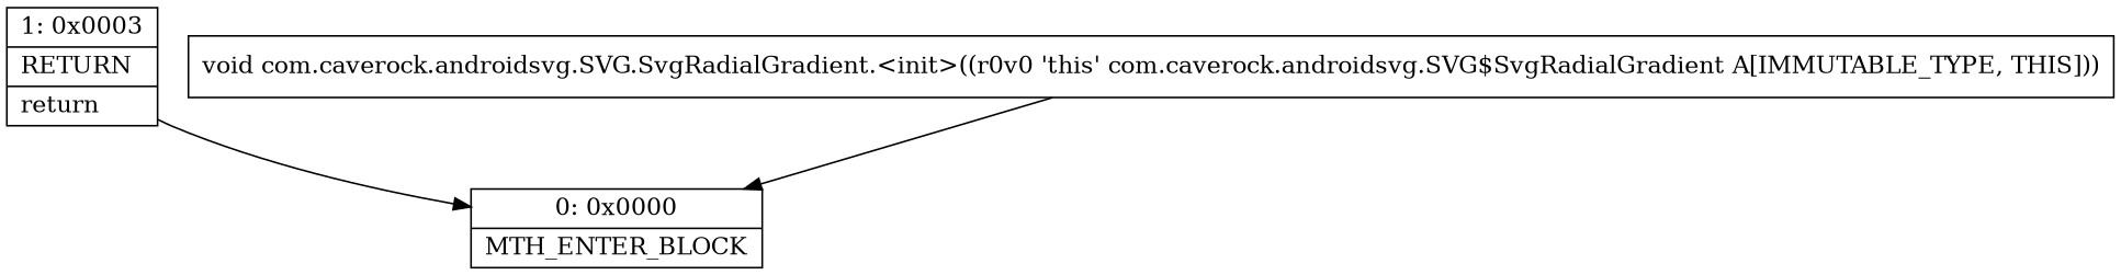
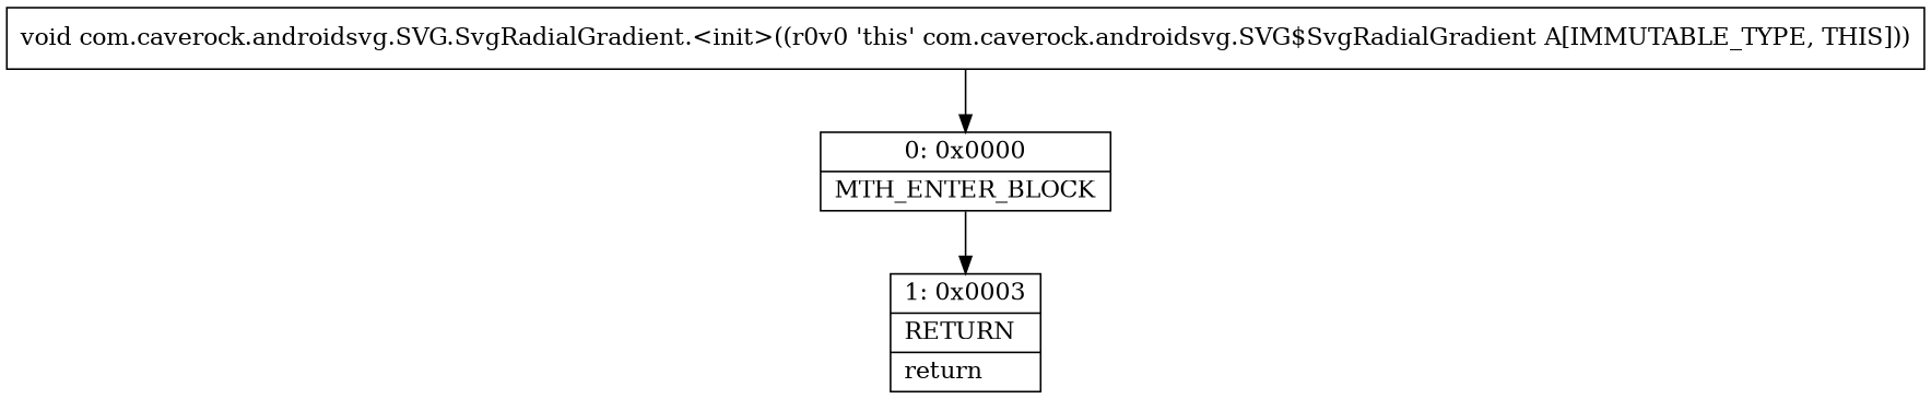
  digraph {
    node [shape=record]
    n1 [label="{0\:\ 0x0000|MTH_ENTER_BLOCK\l}"]
    n2 [label="{1\:\ 0x0003|RETURN\l|return\l}"]
    n3 [label="{void com.caverock.androidsvg.SVG.SvgRadialGradient.\<init\>((r0v0 'this' com.caverock.androidsvg.SVG$SvgRadialGradient A[IMMUTABLE_TYPE, THIS])) }"]
-   n2 -> n1
+   n1 -> n2
    n3 -> n1
  }
